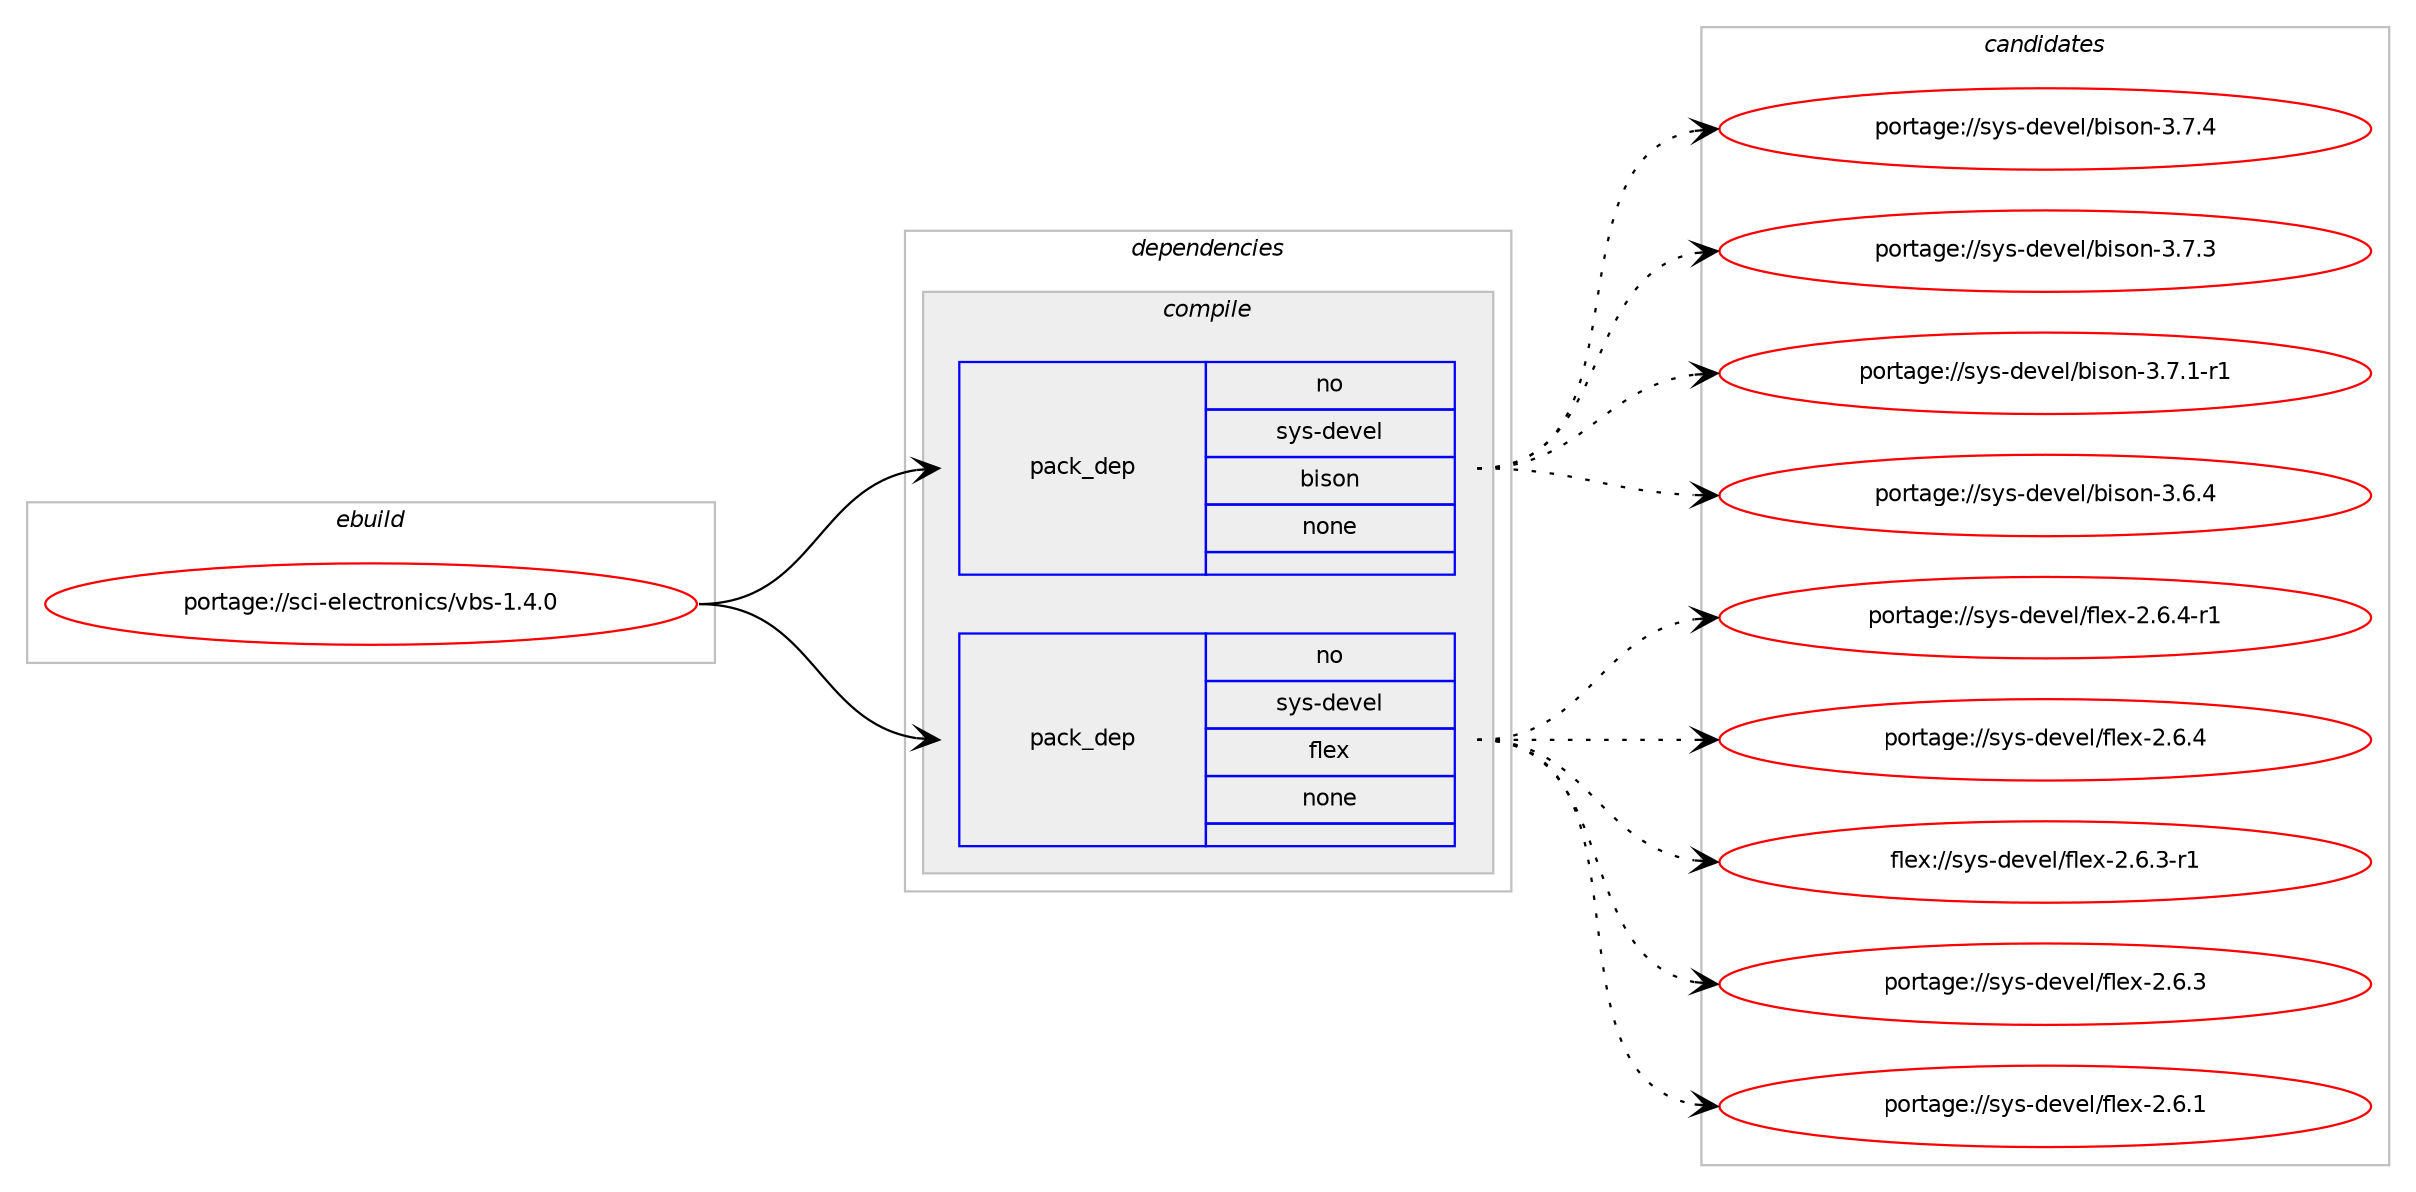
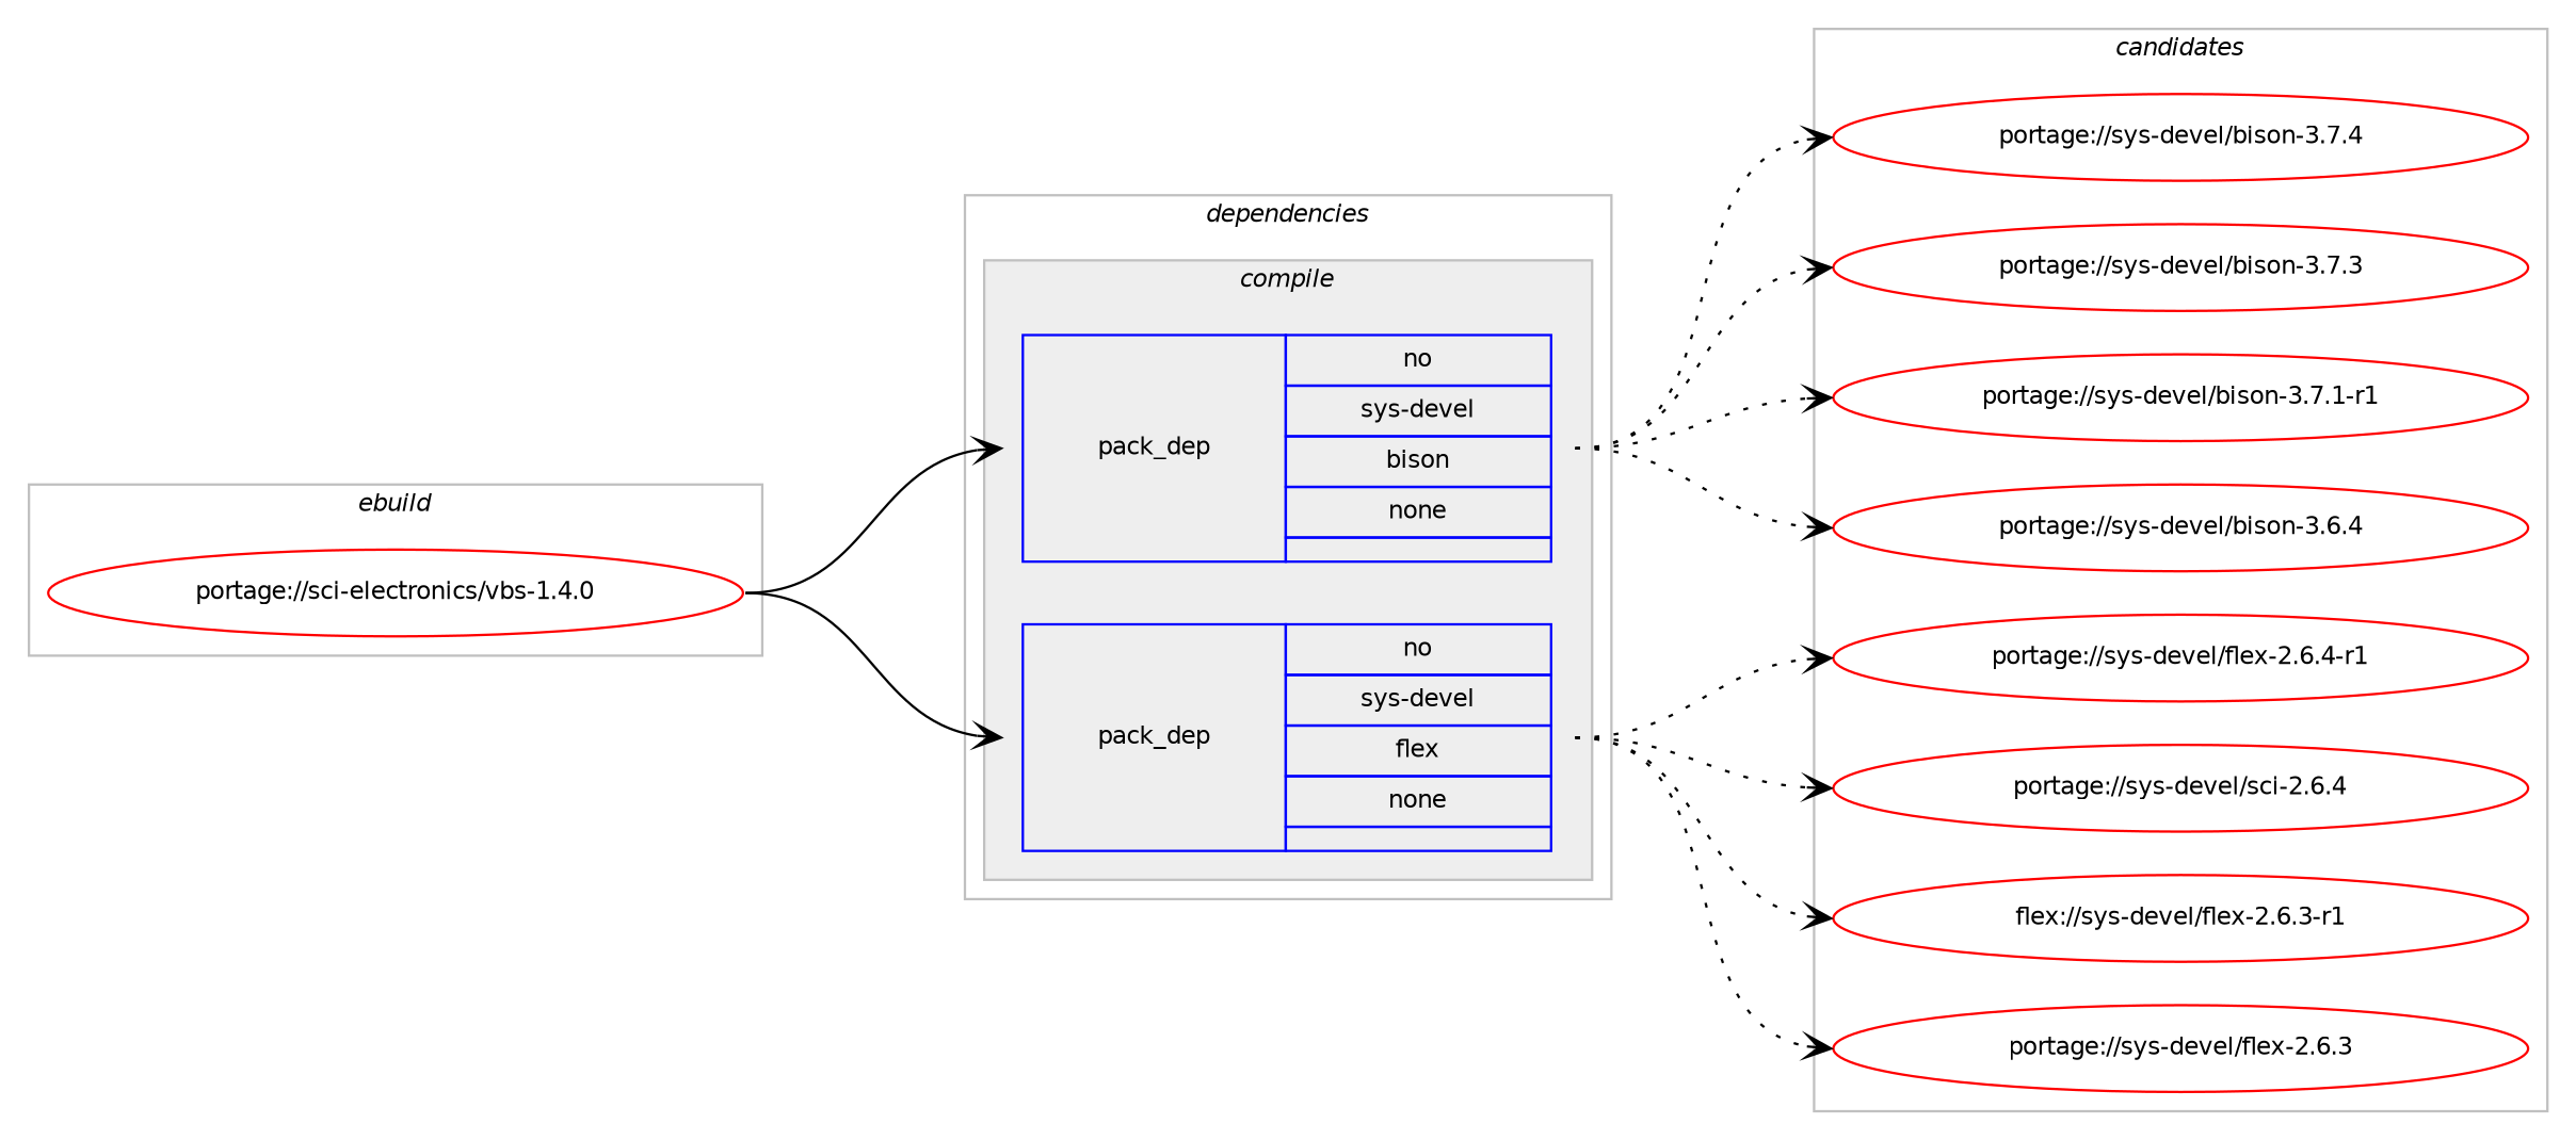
  digraph {
    compound=true
    concentrate=true
    fontname=Helvetica
    fontsize=10
    newrank=true
    rankdir=LR
    ranksep=1.5
    node [color=red fontname=Helvetica fontsize=10]
    edge [arrowhead=vee headport=w style=dotted tailport=e weight=100]
    n1 [label="portage://sci-electronics/vbs-1.4.0" width=4]
    n2 [color=blue label=<<TABLE BORDER="0" CELLBORDER="1" CELLSPACING="0" CELLPADDING="4" WIDTH="220"><TR><TD ROWSPAN="6" CELLPADDING="30">pack_dep</TD></TR><TR><TD WIDTH="110">no</TD></TR><TR><TD>sys-devel</TD></TR><TR><TD>bison</TD></TR><TR><TD>none</TD></TR><TR><TD></TD></TR></TABLE>> shape=none]
    n3 [color=blue label=<<TABLE BORDER="0" CELLBORDER="1" CELLSPACING="0" CELLPADDING="4" WIDTH="220"><TR><TD ROWSPAN="6" CELLPADDING="30">pack_dep</TD></TR><TR><TD WIDTH="110">no</TD></TR><TR><TD>sys-devel</TD></TR><TR><TD>flex</TD></TR><TR><TD>none</TD></TR><TR><TD></TD></TR></TABLE>> shape=none]
    n4 [label="portage://sys-devel/bison-3.7.4" width=4]
    n5 [label="portage://sys-devel/bison-3.7.3" width=4]
    n6 [label="portage://sys-devel/bison-3.7.1-r1" width=4]
    n7 [label="portage://sys-devel/bison-3.6.4" width=4]
    n8 [label="portage://sys-devel/flex-2.6.4-r1" width=4]
-   n9 [label="portage://sys-devel/flex-2.6.4" width=4]
+   n9 [label="portage://sys-devel/sci-2.6.4" width=4]
    n10 [label="flex://sys-devel/flex-2.6.3-r1" width=4]
    n11 [label="portage://sys-devel/flex-2.6.3" width=4]
-   n12 [label="portage://sys-devel/flex-2.6.1" width=4]
    subgraph cluster_1 {
      color=gray
      label=<<i>ebuild</i>>
      rank=same
      n1
    }
    subgraph cluster_2 {
      color=gray
      label=<<i>dependencies</i>>
      subgraph cluster_3 {
        color=gray
        fillcolor="#eeeeee"
        label=<<i>compile</i>>
        style=filled
        subgraph sub_4 {
          color=gray
          fillcolor="#eeeeee"
          label=<<i>compile</i>>
          style=filled
          n2
        }
        subgraph sub_5 {
          color=gray
          fillcolor="#eeeeee"
          label=<<i>compile</i>>
          style=filled
          n3
        }
      }
      subgraph cluster_6 {
        color=gray
        fillcolor="#eeeeee"
        label=<<i>compile and run</i>>
        style=filled
      }
      subgraph cluster_7 {
        color=gray
        fillcolor="#eeeeee"
        label=<<i>run</i>>
        style=filled
      }
    }
    subgraph cluster_8 {
      color=gray
      label=<<i>candidates</i>>
      rank=same
      subgraph sub_9 {
        color=black
        label=<<i>candidates</i>>
        nodesep=1
        rank=same
        n4
        n5
        n6
        n7
      }
      subgraph sub_10 {
        color=black
        label=<<i>candidates</i>>
        nodesep=1
        rank=same
        n8
        n9
        n10
        n11
-       n12
      }
    }
    n1 -> n2 [style=solid weight=20]
    n1 -> n3 [style=solid weight=20]
    n2 -> n4
    n2 -> n5
    n2 -> n6
    n2 -> n7
    n3 -> n8
    n3 -> n9
    n3 -> n10
    n3 -> n11
-   n3 -> n12
  }
